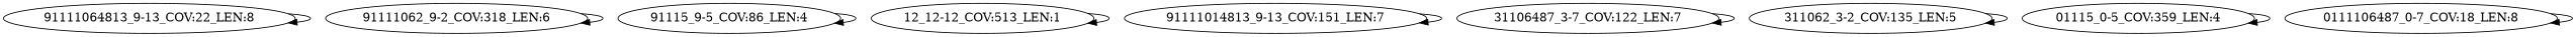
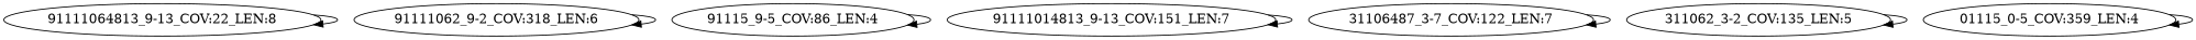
  digraph {
    "91111064813_9-13_COV:22_LEN:8"
    "91111062_9-2_COV:318_LEN:6"
    "91115_9-5_COV:86_LEN:4"
-   "12_12-12_COV:513_LEN:1"
    "91111014813_9-13_COV:151_LEN:7"
    "31106487_3-7_COV:122_LEN:7"
    "311062_3-2_COV:135_LEN:5"
    "01115_0-5_COV:359_LEN:4"
-   "0111106487_0-7_COV:18_LEN:8"
    "91111064813_9-13_COV:22_LEN:8" -> "91111064813_9-13_COV:22_LEN:8"
    "91111062_9-2_COV:318_LEN:6" -> "91111062_9-2_COV:318_LEN:6"
    "91115_9-5_COV:86_LEN:4" -> "91115_9-5_COV:86_LEN:4"
-   "12_12-12_COV:513_LEN:1" -> "12_12-12_COV:513_LEN:1"
    "91111014813_9-13_COV:151_LEN:7" -> "91111014813_9-13_COV:151_LEN:7"
    "31106487_3-7_COV:122_LEN:7" -> "31106487_3-7_COV:122_LEN:7"
    "311062_3-2_COV:135_LEN:5" -> "311062_3-2_COV:135_LEN:5"
    "01115_0-5_COV:359_LEN:4" -> "01115_0-5_COV:359_LEN:4"
-   "0111106487_0-7_COV:18_LEN:8" -> "0111106487_0-7_COV:18_LEN:8"
  }
